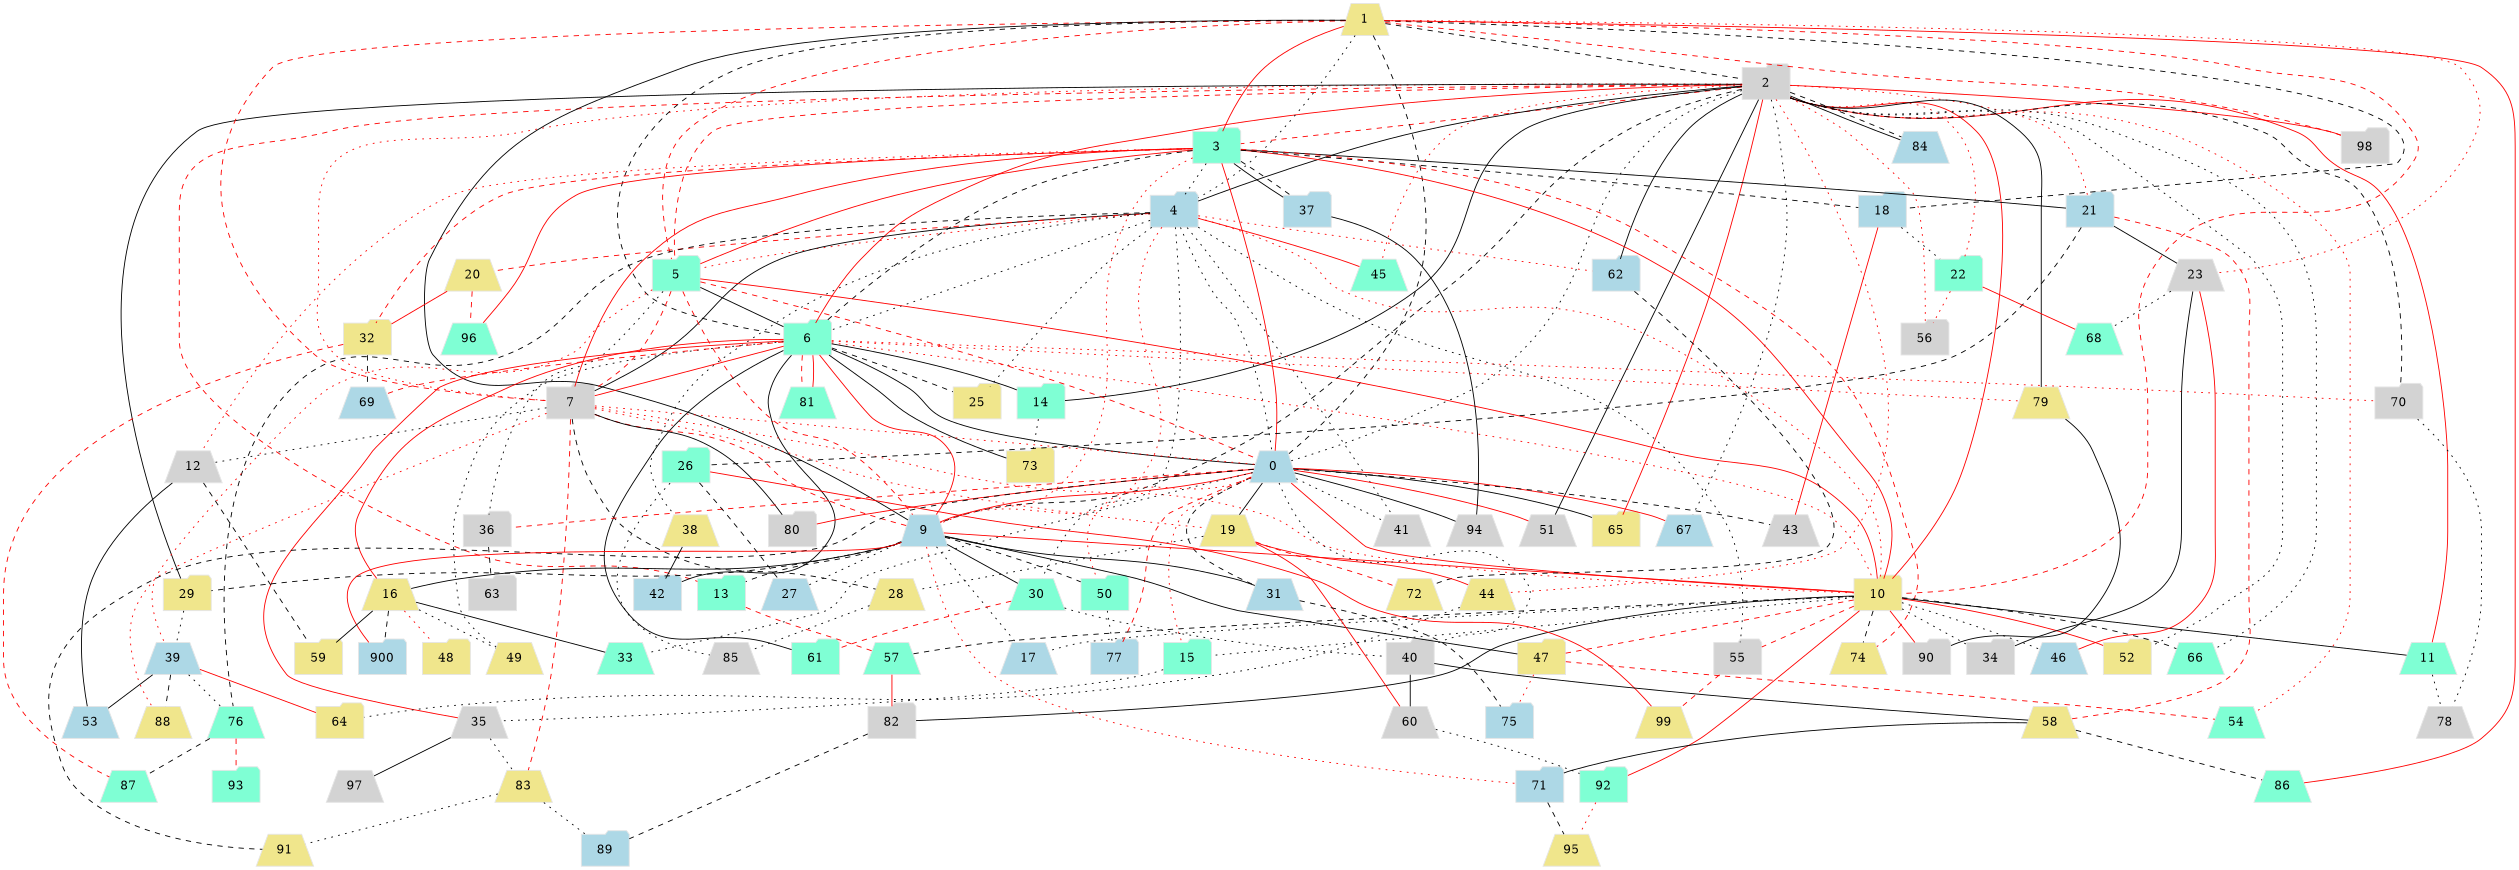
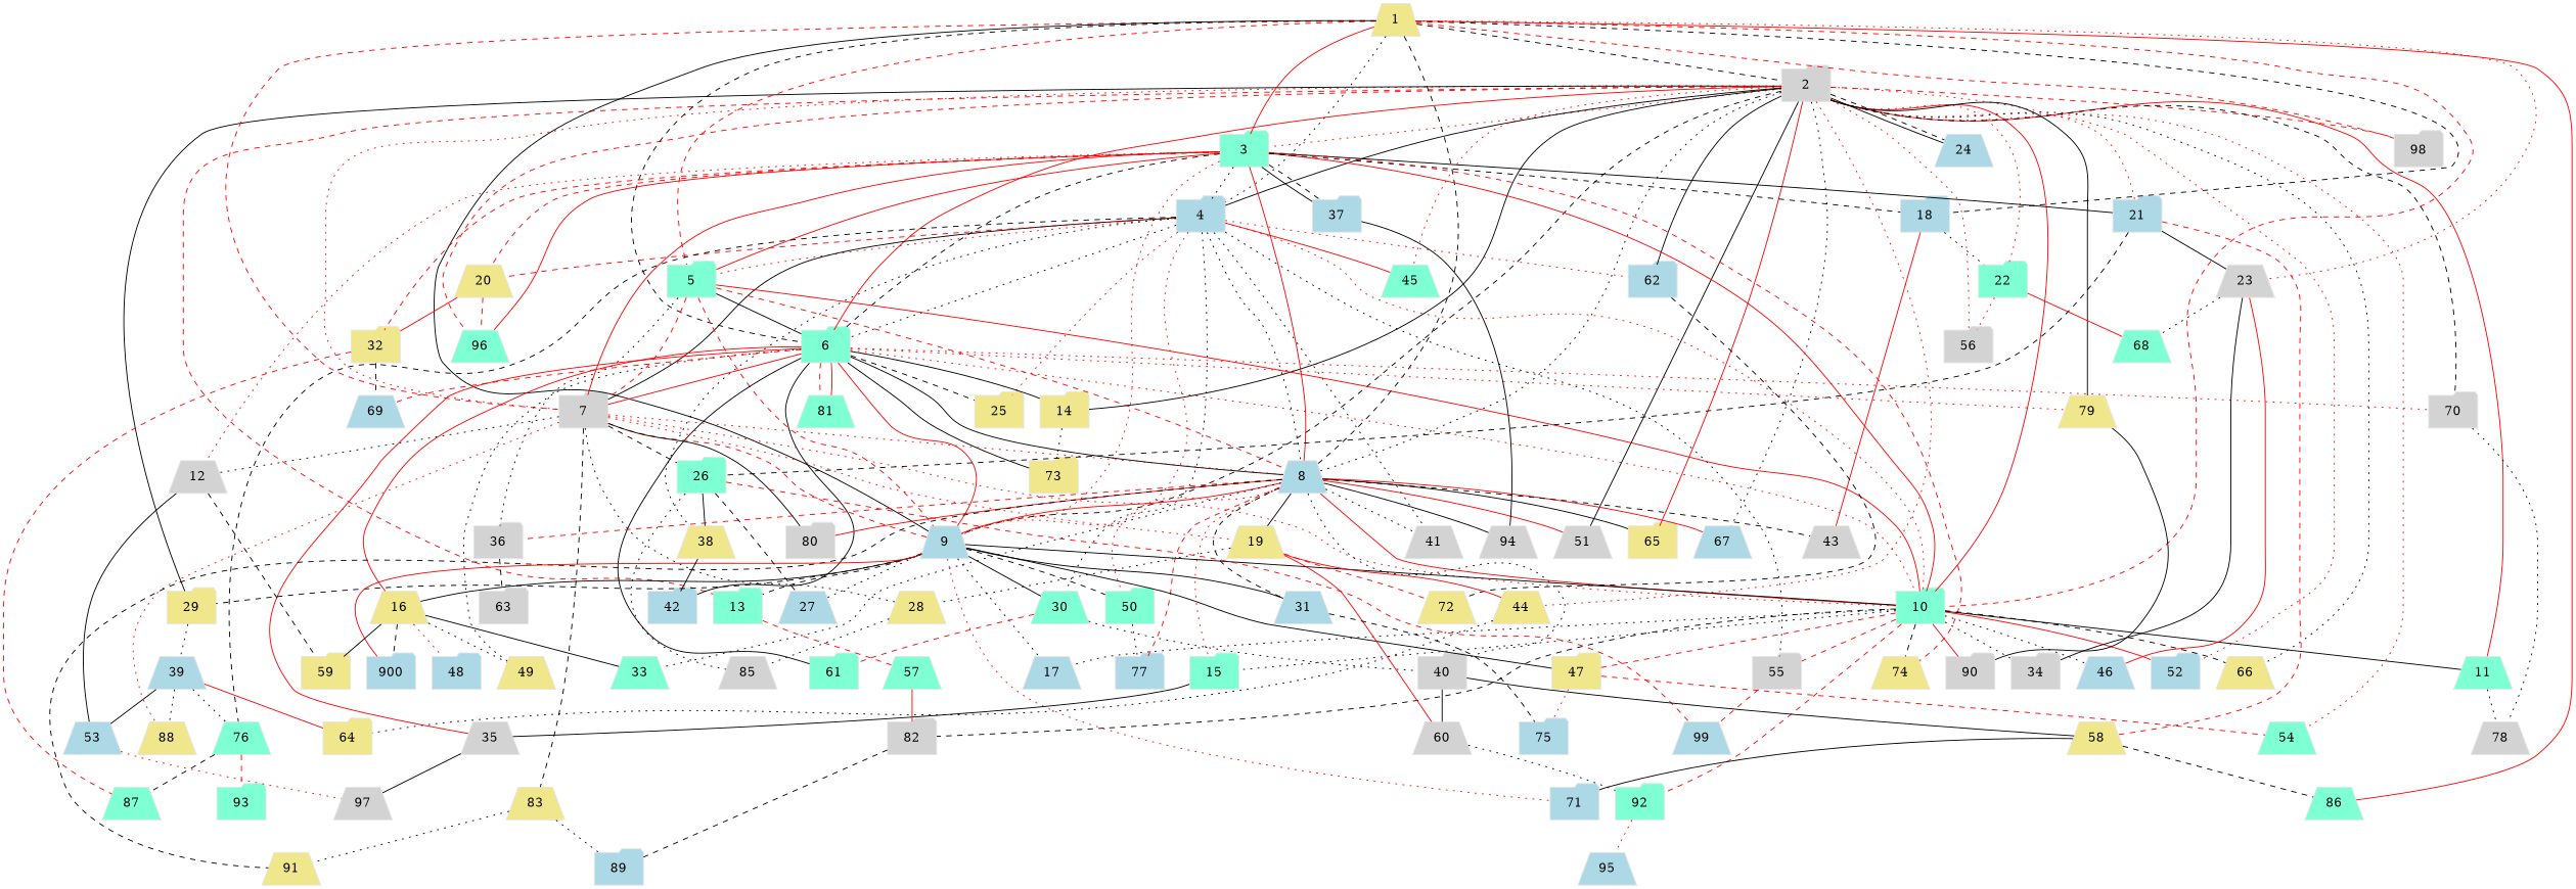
  graph {
    node [color=gray90 fillcolor=khaki shape=trapezium style=filled]
    edge [color=black style=solid]
    2 [fillcolor=lightgrey shape=folder]
    1
    3 [fillcolor=aquamarine shape=folder]
    4 [fillcolor=lightblue shape=folder]
    5 [fillcolor=aquamarine shape=folder]
    6 [fillcolor=aquamarine shape=folder]
    7 [fillcolor=lightgrey shape=folder]
-   8 [fillcolor=lightblue label=0]
+   8 [fillcolor=lightblue]
    9 [fillcolor=lightblue]
-   10 [shape=folder]
+   10 [fillcolor=aquamarine shape=folder]
    18 [fillcolor=lightblue shape=folder]
    23 [fillcolor=lightgrey]
    98 [fillcolor=lightgrey shape=folder]
    86 [fillcolor=aquamarine]
    11 [fillcolor=aquamarine]
    13 [fillcolor=aquamarine shape=folder]
-   14 [fillcolor=aquamarine shape=folder]
+   14 [shape=folder]
    21 [fillcolor=lightblue shape=folder]
    22 [fillcolor=aquamarine shape=folder]
-   24 [fillcolor=lightblue label=84]
+   24 [fillcolor=lightblue]
    29 [shape=folder]
    44
    45 [fillcolor=aquamarine]
    51 [fillcolor=lightgrey]
-   52 [shape=folder]
+   52 [fillcolor=lightblue shape=folder]
    54 [fillcolor=aquamarine]
    56 [fillcolor=lightgrey shape=folder]
    62 [fillcolor=lightblue shape=folder]
    65 [shape=folder]
-   66 [fillcolor=aquamarine]
+   66
    67 [fillcolor=lightblue]
    70 [fillcolor=lightgrey shape=folder]
    79
    12 [fillcolor=lightgrey]
    20
    32 [shape=folder]
    37 [fillcolor=lightblue shape=folder]
    74
    96 [fillcolor=aquamarine]
    25 [shape=folder]
    30 [fillcolor=aquamarine]
    38
    41 [fillcolor=lightgrey]
    55 [fillcolor=lightgrey shape=folder]
    76 [fillcolor=aquamarine]
    36 [fillcolor=lightgrey shape=folder]
    39 [fillcolor=lightblue]
    16
    35 [fillcolor=lightgrey]
    42 [fillcolor=lightblue shape=folder]
    49
    61 [fillcolor=aquamarine shape=folder]
    69 [fillcolor=lightblue]
    73 [shape=folder]
    81 [fillcolor=aquamarine]
    19
    26 [fillcolor=aquamarine shape=folder]
    28
    80 [fillcolor=lightgrey shape=folder]
    83
    88
    15 [fillcolor=aquamarine shape=folder]
    31 [fillcolor=lightblue]
    33 [fillcolor=aquamarine]
    40 [fillcolor=lightgrey shape=folder]
    43 [fillcolor=lightgrey]
    50 [fillcolor=aquamarine shape=folder]
    77 [fillcolor=lightblue shape=folder]
    91
    94 [fillcolor=lightgrey]
    17 [fillcolor=lightblue]
    27 [fillcolor=lightblue]
    47 [shape=folder]
    71 [fillcolor=lightblue shape=folder]
    n75 [fillcolor=lightblue label=900 shape=folder]
    34 [fillcolor=lightgrey shape=folder]
    46 [fillcolor=lightblue]
    57 [fillcolor=aquamarine]
    82 [fillcolor=lightgrey shape=folder]
    90 [fillcolor=lightgrey shape=folder]
    92 [fillcolor=aquamarine shape=folder]
    68 [fillcolor=aquamarine]
    78 [fillcolor=lightgrey]
    58
    64 [shape=folder]
    72
    53 [fillcolor=lightblue]
    59 [shape=folder]
    87 [fillcolor=aquamarine]
-   48 [shape=folder]
-   99
+   48 [fillcolor=lightblue shape=folder]
+   99 [fillcolor=lightblue]
    93 [fillcolor=aquamarine shape=folder]
    63 [fillcolor=lightgrey shape=folder]
    97 [fillcolor=lightgrey]
    60 [fillcolor=lightgrey]
    85 [fillcolor=lightgrey]
    89 [fillcolor=lightblue shape=folder]
    75 [fillcolor=lightblue shape=folder]
-   95
-   2 -- 3 [color=red style=dashed]
+   95 [fillcolor=lightblue]
+   2 -- 3 [color=red style=dotted]
    2 -- 4
-   2 -- 5 [color=red style=dashed]
+   2 -- 96 [color=red style=dashed]
    2 -- 6 [color=red]
    2 -- 7 [color=red style=dotted]
    2 -- 8 [style=dotted]
    2 -- 9 [style=dashed]
    2 -- 10 [color=red]
-   2 -- 98 [color=red]
+   2 -- 98 [color=red style=dashed]
    2 -- 11 [color=red]
    2 -- 13 [color=red style=dashed]
    2 -- 14
    2 -- 21 [color=red style=dotted]
    2 -- 22 [color=red style=dotted]
    2 -- 24
    2 -- 24 [style=dashed]
    2 -- 29
    2 -- 44 [color=red style=dotted]
    2 -- 45 [color=red style=dotted]
    2 -- 51
-   2 -- 52 [style=dotted]
+   2 -- 52 [color=red style=dotted]
    2 -- 54 [color=red style=dotted]
    2 -- 56 [color=red style=dotted]
    2 -- 62
    2 -- 65 [color=red]
    2 -- 66 [style=dotted]
    2 -- 67 [style=dotted]
    2 -- 70 [style=dashed]
    2 -- 79
    1 -- 2 [style=dashed]
    1 -- 3 [color=red]
    1 -- 4 [style=dotted]
    1 -- 5 [color=red style=dashed]
    1 -- 6 [style=dashed]
    1 -- 7 [color=red style=dashed]
    1 -- 8 [style=dashed]
    1 -- 9
    1 -- 10 [color=red style=dashed]
    1 -- 18 [style=dashed]
    1 -- 23 [color=red style=dotted]
    1 -- 98 [color=red style=dashed]
    1 -- 86 [color=red]
    3 -- 4 [style=dotted]
    3 -- 5 [color=red]
    3 -- 6 [style=dashed]
    3 -- 7 [color=red]
    3 -- 8 [color=red]
    3 -- 9 [color=red style=dotted]
    3 -- 10 [color=red]
    3 -- 18 [style=dashed]
    3 -- 21
    3 -- 12 [color=red style=dotted]
+   3 -- 20 [color=red style=dashed]
    3 -- 32 [color=red style=dashed]
    3 -- 37
    3 -- 37 [style=dashed]
    3 -- 74 [color=red style=dashed]
    3 -- 96 [color=red]
    4 -- 5 [color=red style=dotted]
    4 -- 6 [style=dotted]
    4 -- 7
    4 -- 8 [style=dotted]
    4 -- 9 [color=red style=dotted]
    4 -- 10 [color=red style=dotted]
    4 -- 45 [color=red]
    4 -- 62 [color=red style=dotted]
    4 -- 20 [color=red style=dashed]
-   4 -- 25 [style=dotted]
+   4 -- 25 [color=red style=dotted]
    4 -- 30 [style=dotted]
    4 -- 38 [style=dotted]
    4 -- 41 [style=dotted]
    4 -- 55 [style=dotted]
    4 -- 76 [style=dashed]
    5 -- 6
    5 -- 7 [color=red style=dashed]
    5 -- 8 [color=red style=dashed]
    5 -- 9 [color=red style=dashed]
    5 -- 10 [color=red]
    5 -- 36 [style=dotted]
-   5 -- 39 [color=red style=dotted]
    6 -- 7 [color=red]
    6 -- 8
    6 -- 9 [color=red]
    6 -- 10 [color=red style=dotted]
    6 -- 14
    6 -- 70 [color=red style=dotted]
    6 -- 79 [color=red style=dotted]
    6 -- 25 [style=dashed]
    6 -- 16 [color=red]
    6 -- 35 [color=red]
    6 -- 42
    6 -- 49 [style=dotted]
    6 -- 61
    6 -- 69 [color=red style=dashed]
    6 -- 73
    6 -- 81 [color=red style=dashed]
    6 -- 81 [color=red]
    7 -- 8 [color=red style=dotted]
    7 -- 9 [color=red style=dashed]
    7 -- 10 [color=red style=dotted]
    7 -- 12 [style=dotted]
    7 -- 19 [color=red style=dotted]
-   7 -- 28 [style=dashed]
+   7 -- 26 [style=dashed]
+   7 -- 28 [style=dotted]
    7 -- 80
-   7 -- 83 [color=red style=dashed]
+   7 -- 83 [style=dashed]
    7 -- 88 [color=red style=dotted]
    8 -- 9 [color=red]
    8 -- 10 [color=red]
    8 -- 51 [color=red]
    8 -- 65
    8 -- 67 [color=red]
    8 -- 41 [style=dotted]
    8 -- 36 [color=red style=dashed]
    8 -- 19
    8 -- 80 [color=red]
    8 -- 15 [color=red style=dotted]
    8 -- 31 [style=dashed]
    8 -- 33 [style=dotted]
    8 -- 40 [style=dotted]
    8 -- 43 [style=dashed]
    8 -- 50 [color=red style=dotted]
    8 -- 77 [color=red style=dashed]
    8 -- 91 [style=dashed]
    8 -- 94
-   9 -- 10 [color=red]
+   9 -- 10
    9 -- 13 [style=dashed]
    9 -- 29 [style=dashed]
    9 -- 30
    9 -- 16
    9 -- 31
    9 -- 50 [style=dashed]
    9 -- 17 [style=dotted]
    9 -- 27 [style=dotted]
    9 -- 47
    9 -- 71 [color=red style=dotted]
    9 -- n75 [color=red]
    10 -- 11
    10 -- 52 [color=red]
    10 -- 66 [style=dashed]
    10 -- 74 [style=dashed]
    10 -- 55 [color=red style=dashed]
    10 -- 15 [style=dotted]
    10 -- 17 [style=dotted]
    10 -- 47 [color=red style=dashed]
    10 -- 34 [style=dotted]
    10 -- 46 [style=dotted]
-   10 -- 57 [style=dashed]
-   10 -- 82
+   10 -- 82 [style=dashed]
    10 -- 90 [color=red]
-   10 -- 92 [color=red]
+   10 -- 92 [color=red style=dashed]
    18 -- 22 [style=dotted]
    18 -- 43 [color=red]
    23 -- 34
    23 -- 46 [color=red]
    23 -- 68 [style=dotted]
    11 -- 78 [style=dotted]
    13 -- 57 [color=red style=dashed]
    14 -- 73 [style=dotted]
    21 -- 23
    21 -- 26 [style=dashed]
    21 -- 58 [color=red style=dashed]
    22 -- 56 [color=red style=dotted]
    22 -- 68 [color=red]
    29 -- 39 [style=dotted]
    44 -- 64 [style=dotted]
    62 -- 72 [style=dashed]
    70 -- 78 [style=dotted]
    79 -- 90
    12 -- 53
    12 -- 59 [style=dashed]
    20 -- 32 [color=red]
    20 -- 96 [color=red style=dashed]
    32 -- 69 [style=dashed]
    32 -- 87 [color=red style=dashed]
    37 -- 94
    30 -- 61 [color=red style=dashed]
    30 -- 40 [style=dotted]
    38 -- 42
    55 -- 99 [color=red style=dashed]
    76 -- 87 [style=dashed]
    76 -- 93 [color=red style=dashed]
    36 -- 63 [style=dashed]
    39 -- 76 [style=dotted]
-   39 -- 88 [style=dashed]
+   39 -- 88 [style=dotted]
    39 -- 64 [color=red]
    39 -- 53
    16 -- 49 [style=dotted]
    16 -- 33
    16 -- n75 [style=dashed]
    16 -- 59
    16 -- 48 [color=red style=dotted]
-   35 -- 83 [style=dotted]
    35 -- 97
    19 -- 44 [color=red]
    19 -- 28 [style=dotted]
    19 -- 72 [color=red style=dashed]
    19 -- 60 [color=red]
+   26 -- 38
    26 -- 27 [style=dashed]
-   26 -- 99 [color=red]
+   26 -- 99 [color=red style=dashed]
    26 -- 85 [style=dotted]
    28 -- 85 [style=dotted]
    83 -- 91 [style=dotted]
    83 -- 89 [style=dotted]
-   15 -- 35 [style=dotted]
+   15 -- 35
    31 -- 75 [style=dashed]
    40 -- 58
    40 -- 60
    50 -- 77 [style=dotted]
    47 -- 54 [color=red style=dashed]
    47 -- 75 [color=red style=dotted]
-   71 -- 95 [style=dashed]
    57 -- 82 [color=red]
    82 -- 89 [style=dashed]
    92 -- 95 [color=red style=dotted]
    58 -- 86 [style=dashed]
    58 -- 71
+   53 -- 97 [color=red style=dotted]
    60 -- 92 [style=dotted]
  }
